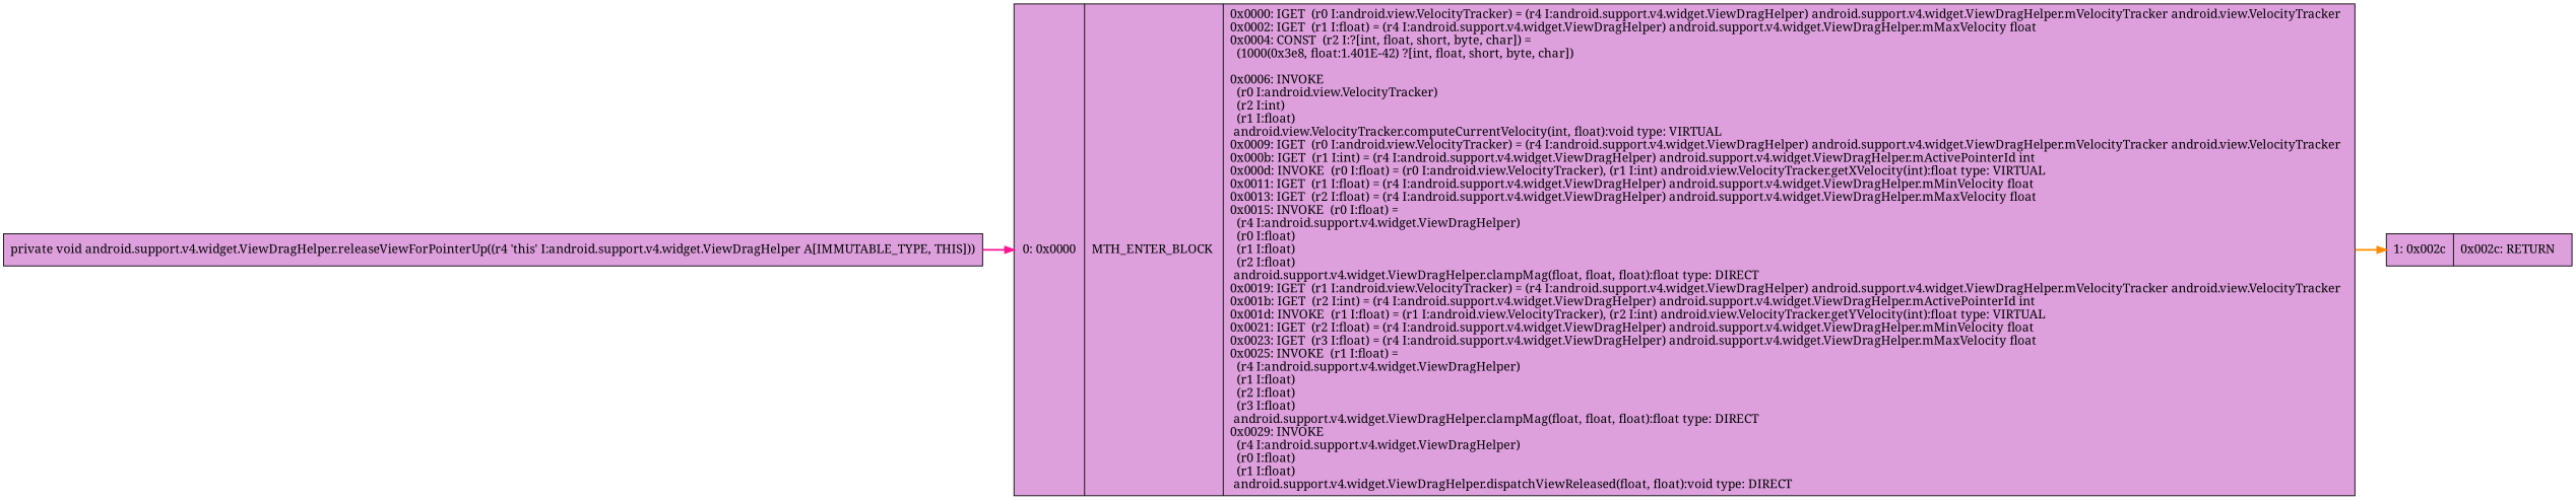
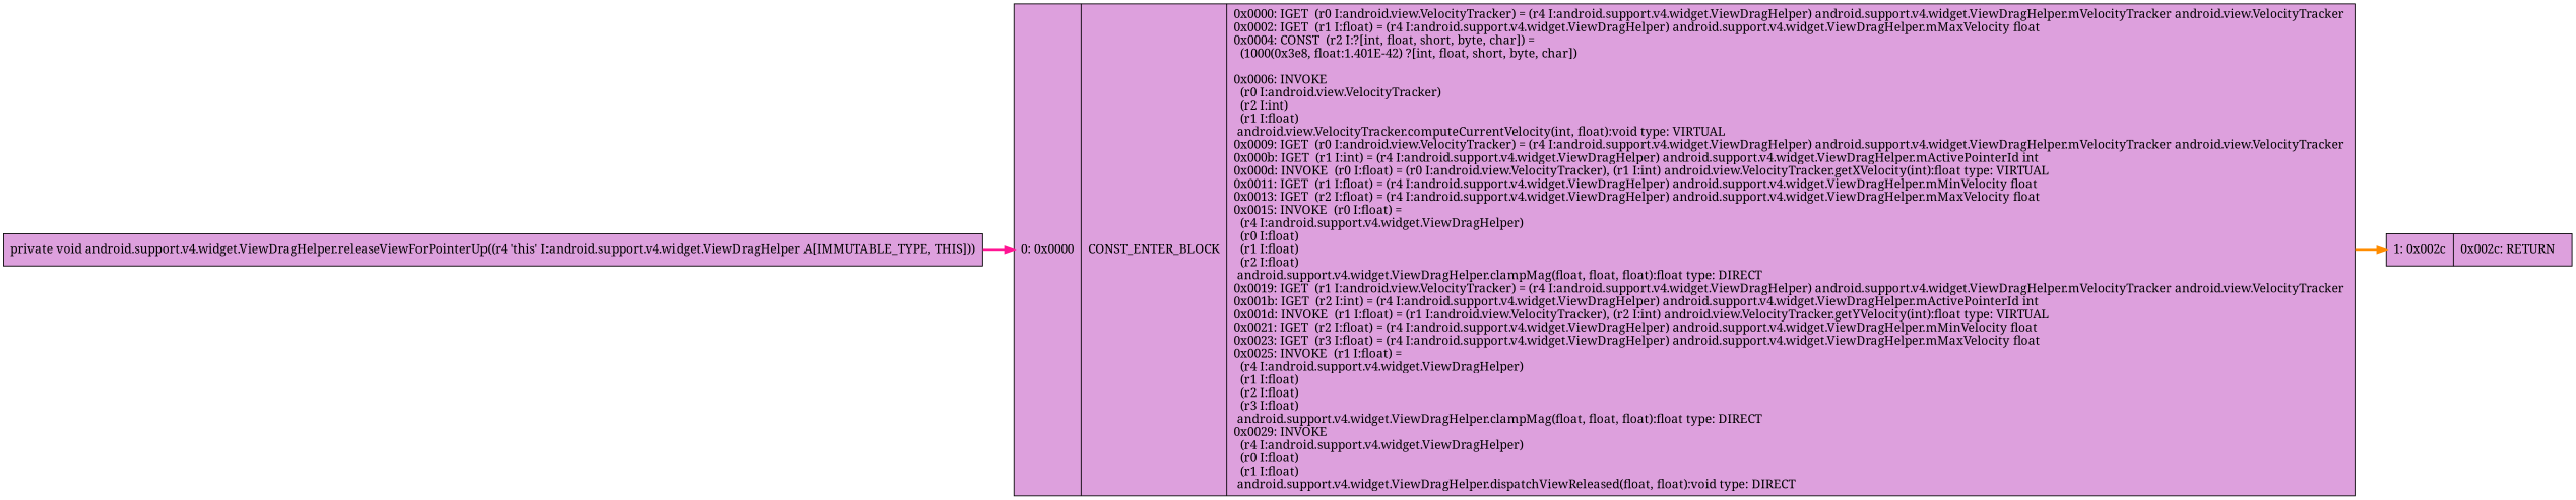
  digraph {
    rankdir=LR
    fontname="Noto Serif"
    node [shape=record style=filled fillcolor=plum fontname="Noto Serif"]
    edge [style=bold fontname="Noto Serif"]
-   n1 [label="{0\:\ 0x0000|MTH_ENTER_BLOCK\l|0x0000: IGET  (r0 I:android.view.VelocityTracker) = (r4 I:android.support.v4.widget.ViewDragHelper) android.support.v4.widget.ViewDragHelper.mVelocityTracker android.view.VelocityTracker \l0x0002: IGET  (r1 I:float) = (r4 I:android.support.v4.widget.ViewDragHelper) android.support.v4.widget.ViewDragHelper.mMaxVelocity float \l0x0004: CONST  (r2 I:?[int, float, short, byte, char]) = \l  (1000(0x3e8, float:1.401E\-42) ?[int, float, short, byte, char])\l \l0x0006: INVOKE  \l  (r0 I:android.view.VelocityTracker)\l  (r2 I:int)\l  (r1 I:float)\l android.view.VelocityTracker.computeCurrentVelocity(int, float):void type: VIRTUAL \l0x0009: IGET  (r0 I:android.view.VelocityTracker) = (r4 I:android.support.v4.widget.ViewDragHelper) android.support.v4.widget.ViewDragHelper.mVelocityTracker android.view.VelocityTracker \l0x000b: IGET  (r1 I:int) = (r4 I:android.support.v4.widget.ViewDragHelper) android.support.v4.widget.ViewDragHelper.mActivePointerId int \l0x000d: INVOKE  (r0 I:float) = (r0 I:android.view.VelocityTracker), (r1 I:int) android.view.VelocityTracker.getXVelocity(int):float type: VIRTUAL \l0x0011: IGET  (r1 I:float) = (r4 I:android.support.v4.widget.ViewDragHelper) android.support.v4.widget.ViewDragHelper.mMinVelocity float \l0x0013: IGET  (r2 I:float) = (r4 I:android.support.v4.widget.ViewDragHelper) android.support.v4.widget.ViewDragHelper.mMaxVelocity float \l0x0015: INVOKE  (r0 I:float) = \l  (r4 I:android.support.v4.widget.ViewDragHelper)\l  (r0 I:float)\l  (r1 I:float)\l  (r2 I:float)\l android.support.v4.widget.ViewDragHelper.clampMag(float, float, float):float type: DIRECT \l0x0019: IGET  (r1 I:android.view.VelocityTracker) = (r4 I:android.support.v4.widget.ViewDragHelper) android.support.v4.widget.ViewDragHelper.mVelocityTracker android.view.VelocityTracker \l0x001b: IGET  (r2 I:int) = (r4 I:android.support.v4.widget.ViewDragHelper) android.support.v4.widget.ViewDragHelper.mActivePointerId int \l0x001d: INVOKE  (r1 I:float) = (r1 I:android.view.VelocityTracker), (r2 I:int) android.view.VelocityTracker.getYVelocity(int):float type: VIRTUAL \l0x0021: IGET  (r2 I:float) = (r4 I:android.support.v4.widget.ViewDragHelper) android.support.v4.widget.ViewDragHelper.mMinVelocity float \l0x0023: IGET  (r3 I:float) = (r4 I:android.support.v4.widget.ViewDragHelper) android.support.v4.widget.ViewDragHelper.mMaxVelocity float \l0x0025: INVOKE  (r1 I:float) = \l  (r4 I:android.support.v4.widget.ViewDragHelper)\l  (r1 I:float)\l  (r2 I:float)\l  (r3 I:float)\l android.support.v4.widget.ViewDragHelper.clampMag(float, float, float):float type: DIRECT \l0x0029: INVOKE  \l  (r4 I:android.support.v4.widget.ViewDragHelper)\l  (r0 I:float)\l  (r1 I:float)\l android.support.v4.widget.ViewDragHelper.dispatchViewReleased(float, float):void type: DIRECT \l}"]
+   n1 [label="{0\:\ 0x0000|CONST_ENTER_BLOCK\l|0x0000: IGET  (r0 I:android.view.VelocityTracker) = (r4 I:android.support.v4.widget.ViewDragHelper) android.support.v4.widget.ViewDragHelper.mVelocityTracker android.view.VelocityTracker \l0x0002: IGET  (r1 I:float) = (r4 I:android.support.v4.widget.ViewDragHelper) android.support.v4.widget.ViewDragHelper.mMaxVelocity float \l0x0004: CONST  (r2 I:?[int, float, short, byte, char]) = \l  (1000(0x3e8, float:1.401E\-42) ?[int, float, short, byte, char])\l \l0x0006: INVOKE  \l  (r0 I:android.view.VelocityTracker)\l  (r2 I:int)\l  (r1 I:float)\l android.view.VelocityTracker.computeCurrentVelocity(int, float):void type: VIRTUAL \l0x0009: IGET  (r0 I:android.view.VelocityTracker) = (r4 I:android.support.v4.widget.ViewDragHelper) android.support.v4.widget.ViewDragHelper.mVelocityTracker android.view.VelocityTracker \l0x000b: IGET  (r1 I:int) = (r4 I:android.support.v4.widget.ViewDragHelper) android.support.v4.widget.ViewDragHelper.mActivePointerId int \l0x000d: INVOKE  (r0 I:float) = (r0 I:android.view.VelocityTracker), (r1 I:int) android.view.VelocityTracker.getXVelocity(int):float type: VIRTUAL \l0x0011: IGET  (r1 I:float) = (r4 I:android.support.v4.widget.ViewDragHelper) android.support.v4.widget.ViewDragHelper.mMinVelocity float \l0x0013: IGET  (r2 I:float) = (r4 I:android.support.v4.widget.ViewDragHelper) android.support.v4.widget.ViewDragHelper.mMaxVelocity float \l0x0015: INVOKE  (r0 I:float) = \l  (r4 I:android.support.v4.widget.ViewDragHelper)\l  (r0 I:float)\l  (r1 I:float)\l  (r2 I:float)\l android.support.v4.widget.ViewDragHelper.clampMag(float, float, float):float type: DIRECT \l0x0019: IGET  (r1 I:android.view.VelocityTracker) = (r4 I:android.support.v4.widget.ViewDragHelper) android.support.v4.widget.ViewDragHelper.mVelocityTracker android.view.VelocityTracker \l0x001b: IGET  (r2 I:int) = (r4 I:android.support.v4.widget.ViewDragHelper) android.support.v4.widget.ViewDragHelper.mActivePointerId int \l0x001d: INVOKE  (r1 I:float) = (r1 I:android.view.VelocityTracker), (r2 I:int) android.view.VelocityTracker.getYVelocity(int):float type: VIRTUAL \l0x0021: IGET  (r2 I:float) = (r4 I:android.support.v4.widget.ViewDragHelper) android.support.v4.widget.ViewDragHelper.mMinVelocity float \l0x0023: IGET  (r3 I:float) = (r4 I:android.support.v4.widget.ViewDragHelper) android.support.v4.widget.ViewDragHelper.mMaxVelocity float \l0x0025: INVOKE  (r1 I:float) = \l  (r4 I:android.support.v4.widget.ViewDragHelper)\l  (r1 I:float)\l  (r2 I:float)\l  (r3 I:float)\l android.support.v4.widget.ViewDragHelper.clampMag(float, float, float):float type: DIRECT \l0x0029: INVOKE  \l  (r4 I:android.support.v4.widget.ViewDragHelper)\l  (r0 I:float)\l  (r1 I:float)\l android.support.v4.widget.ViewDragHelper.dispatchViewReleased(float, float):void type: DIRECT \l}"]
    n2 [label="{1\:\ 0x002c|0x002c: RETURN   \l}"]
    n3 [label="{private void android.support.v4.widget.ViewDragHelper.releaseViewForPointerUp((r4 'this' I:android.support.v4.widget.ViewDragHelper A[IMMUTABLE_TYPE, THIS])) }"]
    n1 -> n2 [color=darkorange]
    n3 -> n1 [color=deeppink]
  }
